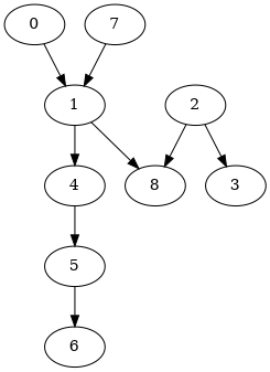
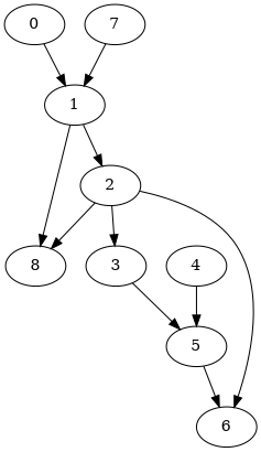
  digraph {
    0
    1
    7
    2
    8
    3
    6
    5
    4
    0 -> 1
-   1 -> 4
+   1 -> 2
    1 -> 8
    7 -> 1
    2 -> 8
    2 -> 3
+   2 -> 6
+   3 -> 5
    5 -> 6
    4 -> 5
  }
